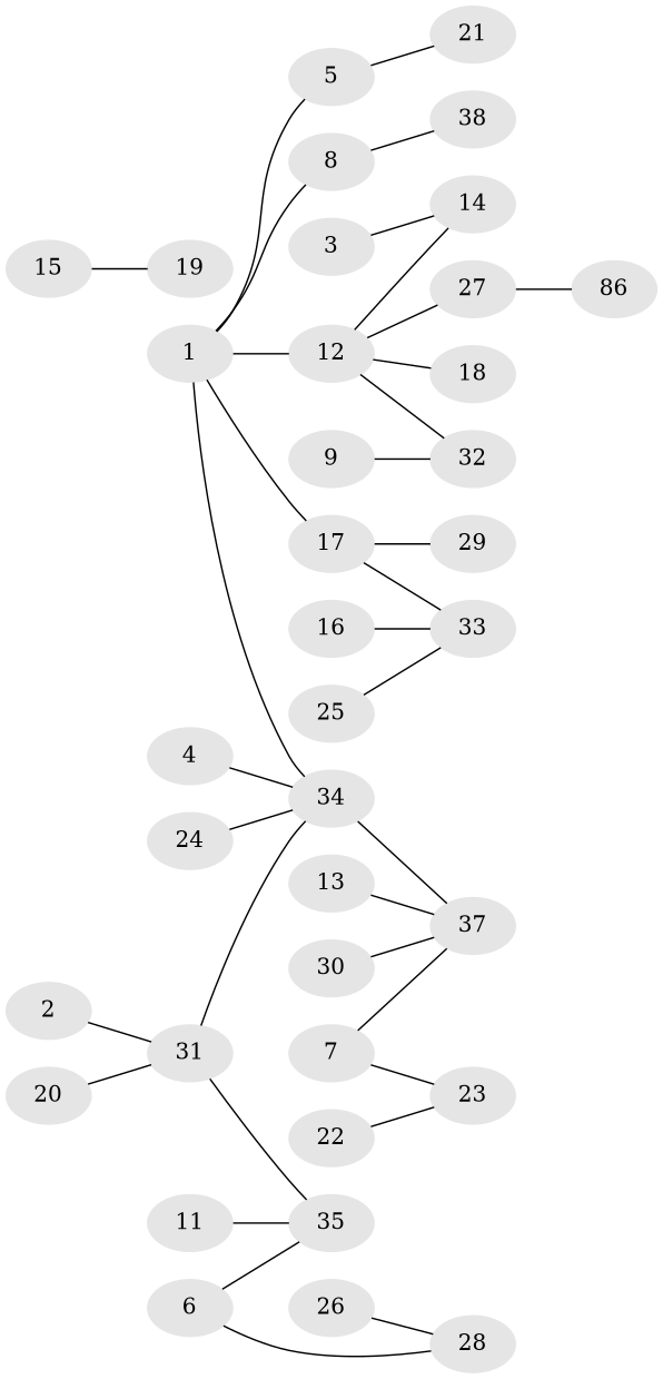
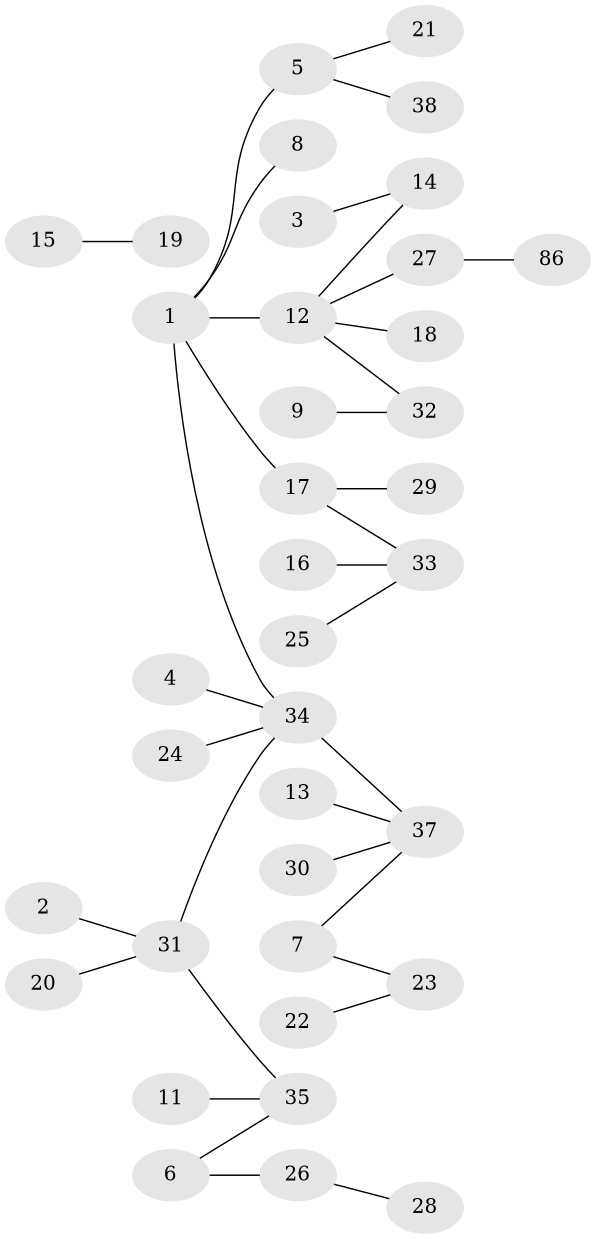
  graph {
    rankdir=LR
    node [color=gray90 style=filled]
    edge [weight=1.0]
    1
    5
    8
    12
    17
    34
    21
    38
    14
    32
    18
    27
    33
    29
    37
    2
    31
    35
    3
    4
    6
    26
    28
    7
    23
    9
    11
    n28 [label=86]
    13
    15
    19
    16
    20
    22
    24
    25
    30
    1 -- 5
    1 -- 8
    1 -- 12
    1 -- 17
    1 -- 34
    5 -- 21
-   8 -- 38
+   5 -- 38
    12 -- 14
    12 -- 32
    12 -- 18
    12 -- 27
    17 -- 33
    17 -- 29
    34 -- 37
    27 -- n28
    2 -- 31
    31 -- 34
    31 -- 35
    3 -- 14
    4 -- 34
    6 -- 35
-   6 -- 28
+   6 -- 26
    26 -- 28
    7 -- 37
    7 -- 23
    9 -- 32
    11 -- 35
    13 -- 37
    15 -- 19
    16 -- 33
    20 -- 31
    22 -- 23
    24 -- 34
    25 -- 33
    30 -- 37
  }
